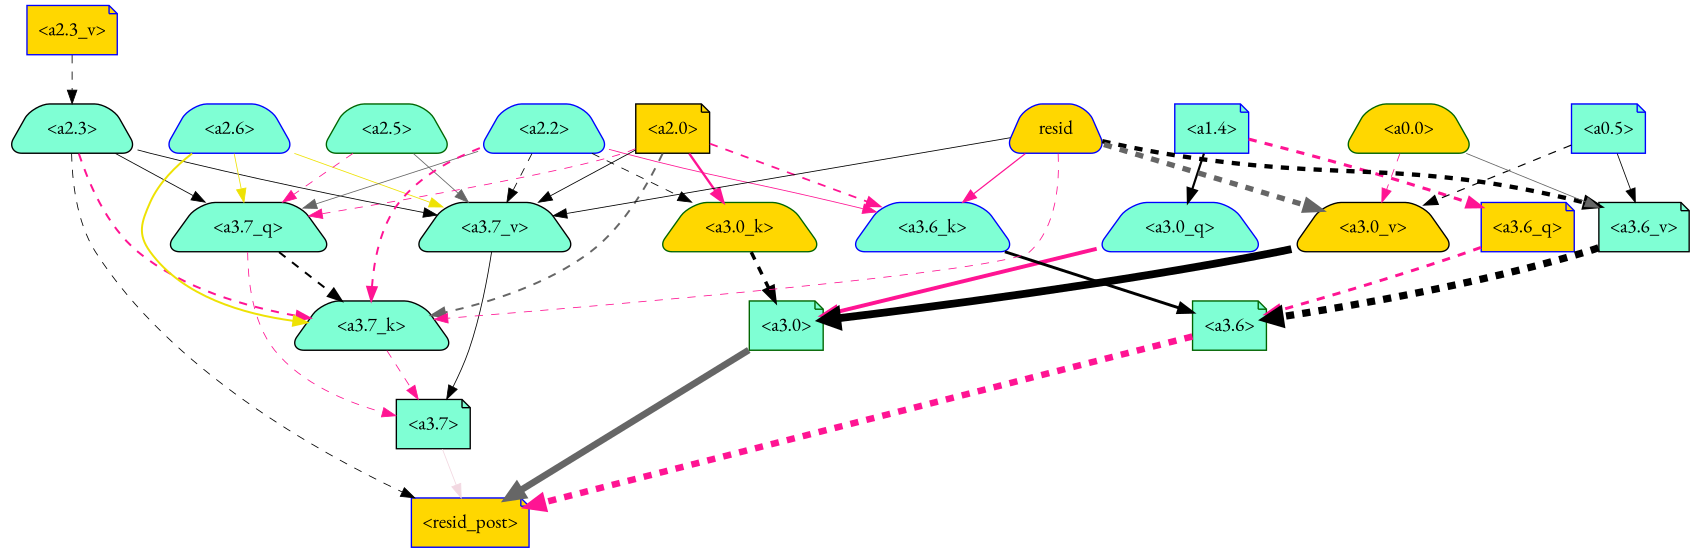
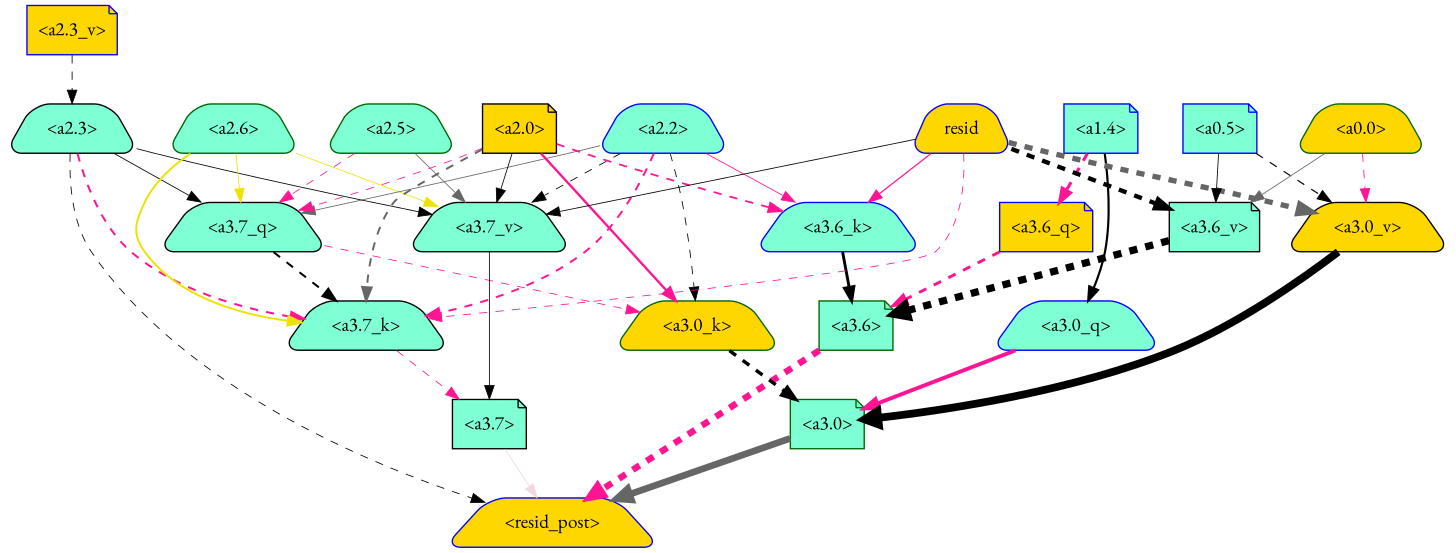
  strict digraph {
    fontname="EB Garamond"
    splines=true
    node [color=blue fillcolor=aquamarine fontname="EB Garamond" shape=trapezium style="filled, rounded"]
    edge [color=black fontname="EB Garamond" penwidth=0.6 style=dashed]
    "<a3.7>" [color=black shape=note]
-   "<resid_post>" [fillcolor=gold shape=note]
+   "<resid_post>" [fillcolor=gold]
    "<a3.6>" [color=darkgreen shape=note]
    "<a3.0>" [color=darkgreen shape=note]
    "<a2.3>" [color=black]
    "<a3.7_q>" [color=black]
    "<a3.7_k>" [color=black]
    "<a3.7_v>" [color=black]
    "<a3.6_q>" [fillcolor=gold shape=note]
    "<a3.0_q>"
    "<a3.6_k>"
    "<a3.0_k>" [color=darkgreen fillcolor=gold]
    "<a3.6_v>" [color=black shape=note]
    "<a3.0_v>" [color=black fillcolor=gold]
-   "<a2.6>"
+   "<a2.6>" [color=darkgreen]
    "<a2.5>" [color=darkgreen]
    "<a2.2>"
    "<a2.0>" [color=black fillcolor=gold shape=note]
    "<a1.4>" [shape=note]
    n20 [fillcolor=gold label=resid]
    "<a0.5>" [shape=note]
    "<a0.0>" [color=darkgreen fillcolor=gold]
    "<a2.3_v>" [fillcolor=gold shape=note]
    "<a3.7>" -> "<resid_post>" [color="#f2d8e1" style=""]
    "<a3.6>" -> "<resid_post>" [color=deeppink penwidth=4.746312499046326]
    "<a3.0>" -> "<resid_post>" [color=gray40 penwidth=4.896343111991882 style=bold]
    "<a2.3>" -> "<resid_post>"
    "<a2.3>" -> "<a3.7_q>" [style=bold]
    "<a2.3>" -> "<a3.7_k>" [color=deeppink penwidth=1.467104621231556]
    "<a2.3>" -> "<a3.7_v>" [style=bold]
-   "<a3.7_q>" -> "<a3.7>" [color=deeppink]
+   "<a3.7_q>" -> "<a3.0_k>" [color=deeppink]
    "<a3.7_q>" -> "<a3.7_k>" [penwidth=1.4526091292500496]
    "<a3.7_k>" -> "<a3.7>" [color=deeppink]
    "<a3.7_v>" -> "<a3.7>" [style=bold]
    "<a3.6_q>" -> "<a3.6>" [color=deeppink penwidth=2.160832464694977]
    "<a3.0_q>" -> "<a3.0>" [color=deeppink penwidth=2.870753765106201 style=bold]
    "<a3.6_k>" -> "<a3.6>" [penwidth=2.13908451795578 style=bold]
    "<a3.0_k>" -> "<a3.0>" [penwidth=2.520303964614868]
    "<a3.6_v>" -> "<a3.6>" [penwidth=5.297133803367615]
    "<a3.0_v>" -> "<a3.0>" [penwidth=5.680712580680847 style=bold]
    "<a2.6>" -> "<a3.7_q>" [color="#eee204" style=""]
    "<a2.6>" -> "<a3.7_k>" [color="#eee204" penwidth=1.4453159049153328 style=""]
    "<a2.6>" -> "<a3.7_v>" [color="#eee204" style=""]
    "<a2.5>" -> "<a3.7_q>" [color=deeppink]
    "<a2.5>" -> "<a3.7_v>" [color=gray40 style=bold]
    "<a2.2>" -> "<a3.7_q>" [color=gray40 style=bold]
    "<a2.2>" -> "<a3.7_k>" [color=deeppink penwidth=1.4310357049107552]
    "<a2.2>" -> "<a3.7_v>"
    "<a2.2>" -> "<a3.6_k>" [color=deeppink style=bold]
    "<a2.2>" -> "<a3.0_k>"
    "<a2.0>" -> "<a3.7_q>" [color=deeppink]
    "<a2.0>" -> "<a3.7_k>" [color=gray40 penwidth=1.4314699843525887]
    "<a2.0>" -> "<a3.7_v>" [style=bold]
    "<a2.0>" -> "<a3.6_k>" [color=deeppink penwidth=1.2950235605239868]
    "<a2.0>" -> "<a3.0_k>" [color=deeppink penwidth=1.712992787361145 style=bold]
    "<a1.4>" -> "<a3.6_q>" [color=deeppink penwidth=2.2719132900238037]
    "<a1.4>" -> "<a3.0_q>" [penwidth=1.5932877659797668 style=bold]
    n20 -> "<a3.7_k>" [color=deeppink]
    n20 -> "<a3.7_v>" [style=bold]
    n20 -> "<a3.6_k>" [color=deeppink penwidth=0.891706109046936 style=bold]
    n20 -> "<a3.6_v>" [penwidth=3.1766927242279053]
    n20 -> "<a3.0_v>" [color=gray40 penwidth=3.9005755856633186]
    "<a0.5>" -> "<a3.6_v>" [style=bold]
    "<a0.5>" -> "<a3.0_v>" [penwidth=0.8493617177009583]
    "<a0.0>" -> "<a3.6_v>" [color=gray40 style=bold]
    "<a0.0>" -> "<a3.0_v>" [color=deeppink]
    "<a2.3_v>" -> "<a2.3>"
  }
